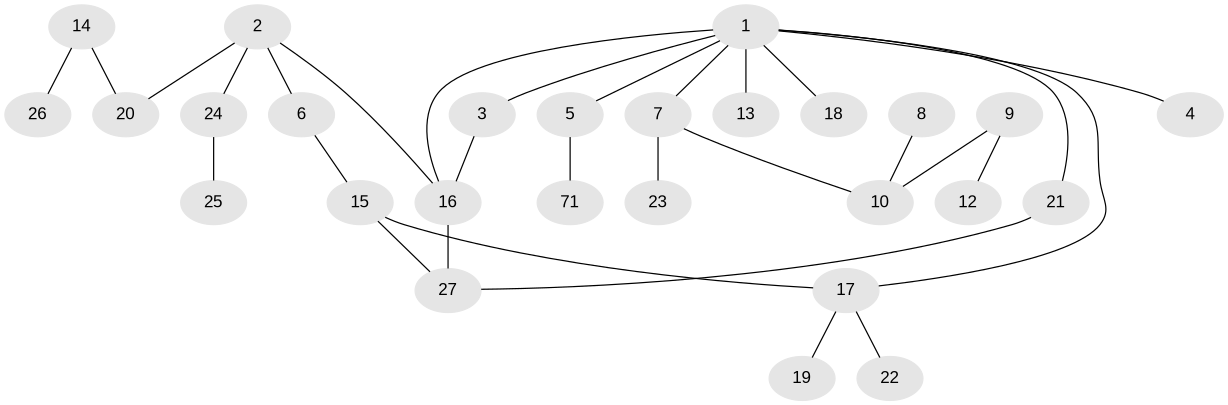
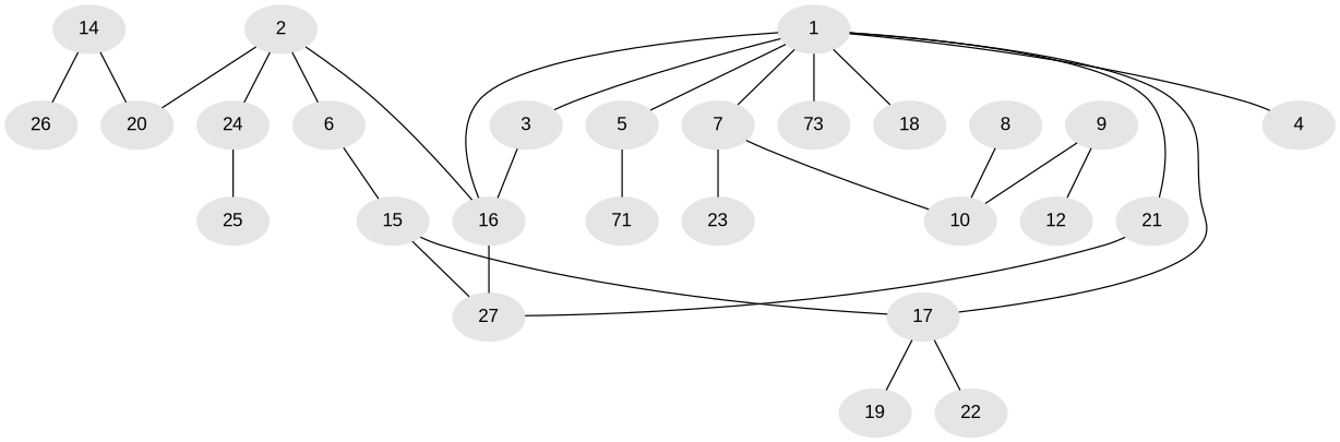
  graph {
    fontname="Liberation Sans"
    node [color=gray90 fontname="Liberation Sans" style=filled]
    edge [fontname="Liberation Sans" weight=1.0]
    1
    3
    4
    5
    7
-   13
+   13 [label=73]
    16
    17
    18
    21
    n11 [label=71]
    10
    23
    27
    19
    22
    2
    6
    20
    24
    15
    25
    8
    9
    12
    14
    26
    1 -- 3
    1 -- 4
    1 -- 5
    1 -- 7
    1 -- 13
    1 -- 16
    1 -- 17
    1 -- 18
    1 -- 21
    3 -- 16
    5 -- n11
    7 -- 10
    7 -- 23
    16 -- 27
    17 -- 19
    17 -- 22
    21 -- 27
    2 -- 16
    2 -- 6
    2 -- 20
    2 -- 24
    6 -- 15
    24 -- 25
    15 -- 17
    15 -- 27
    8 -- 10
    9 -- 10
    9 -- 12
    14 -- 20
    14 -- 26
  }
